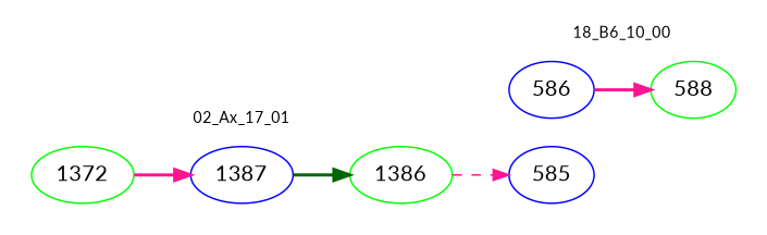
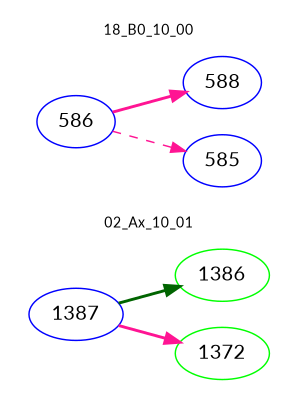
  digraph {
    fontname=Lato
    rankdir=LR
    node [color=blue fontname=Lato]
    edge [color=deeppink fontname=Lato style=bold]
    n1 [label=1387]
    n2 [color=green label=1372]
    n3 [color=green label=1386]
    n4 [label=586]
    n5 [label=585]
-   n6 [color=green label=588]
+   n6 [label=588]
    subgraph cluster_1 {
      color=white
      fontsize=10
-     label="02_Ax_17_01"
+     label="02_Ax_10_01"
      n1
      n2
      n3
    }
    subgraph cluster_2 {
      color=white
      fontsize=10
-     label="18_B6_10_00"
+     label="18_B0_10_00"
      n4
      n5
      n6
    }
-   n2 -> n1
+   n1 -> n2
    n1 -> n3 [color=darkgreen]
-   n3 -> n5 [style=dashed]
+   n4 -> n5 [style=dashed]
    n4 -> n6
  }
